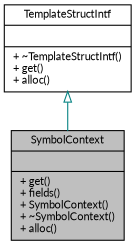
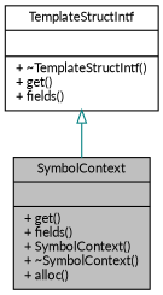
  digraph {
    fontname=Lato
    node [color=black fontname=Lato fontsize=10 shape=record style=filled]
    n1 [fillcolor=grey75 fontcolor=black height=0.2 label="{SymbolContext\n||+ get()\l+ fields()\l+ SymbolContext()\l+ ~SymbolContext()\l+ alloc()\l}" width=0.4]
-   n2 [fillcolor=white height=0.2 label="{TemplateStructIntf\n||+ ~TemplateStructIntf()\l+ get()\l+ alloc()\l}" width=0.4]
+   n2 [fillcolor=white height=0.2 label="{TemplateStructIntf\n||+ ~TemplateStructIntf()\l+ get()\l+ fields()\l}" width=0.4]
    n2 -> n1 [arrowtail=onormal color=teal dir=back fontname=Lato fontsize=10 labelfontname=Helvetica labelfontsize=10 style=solid]
  }
